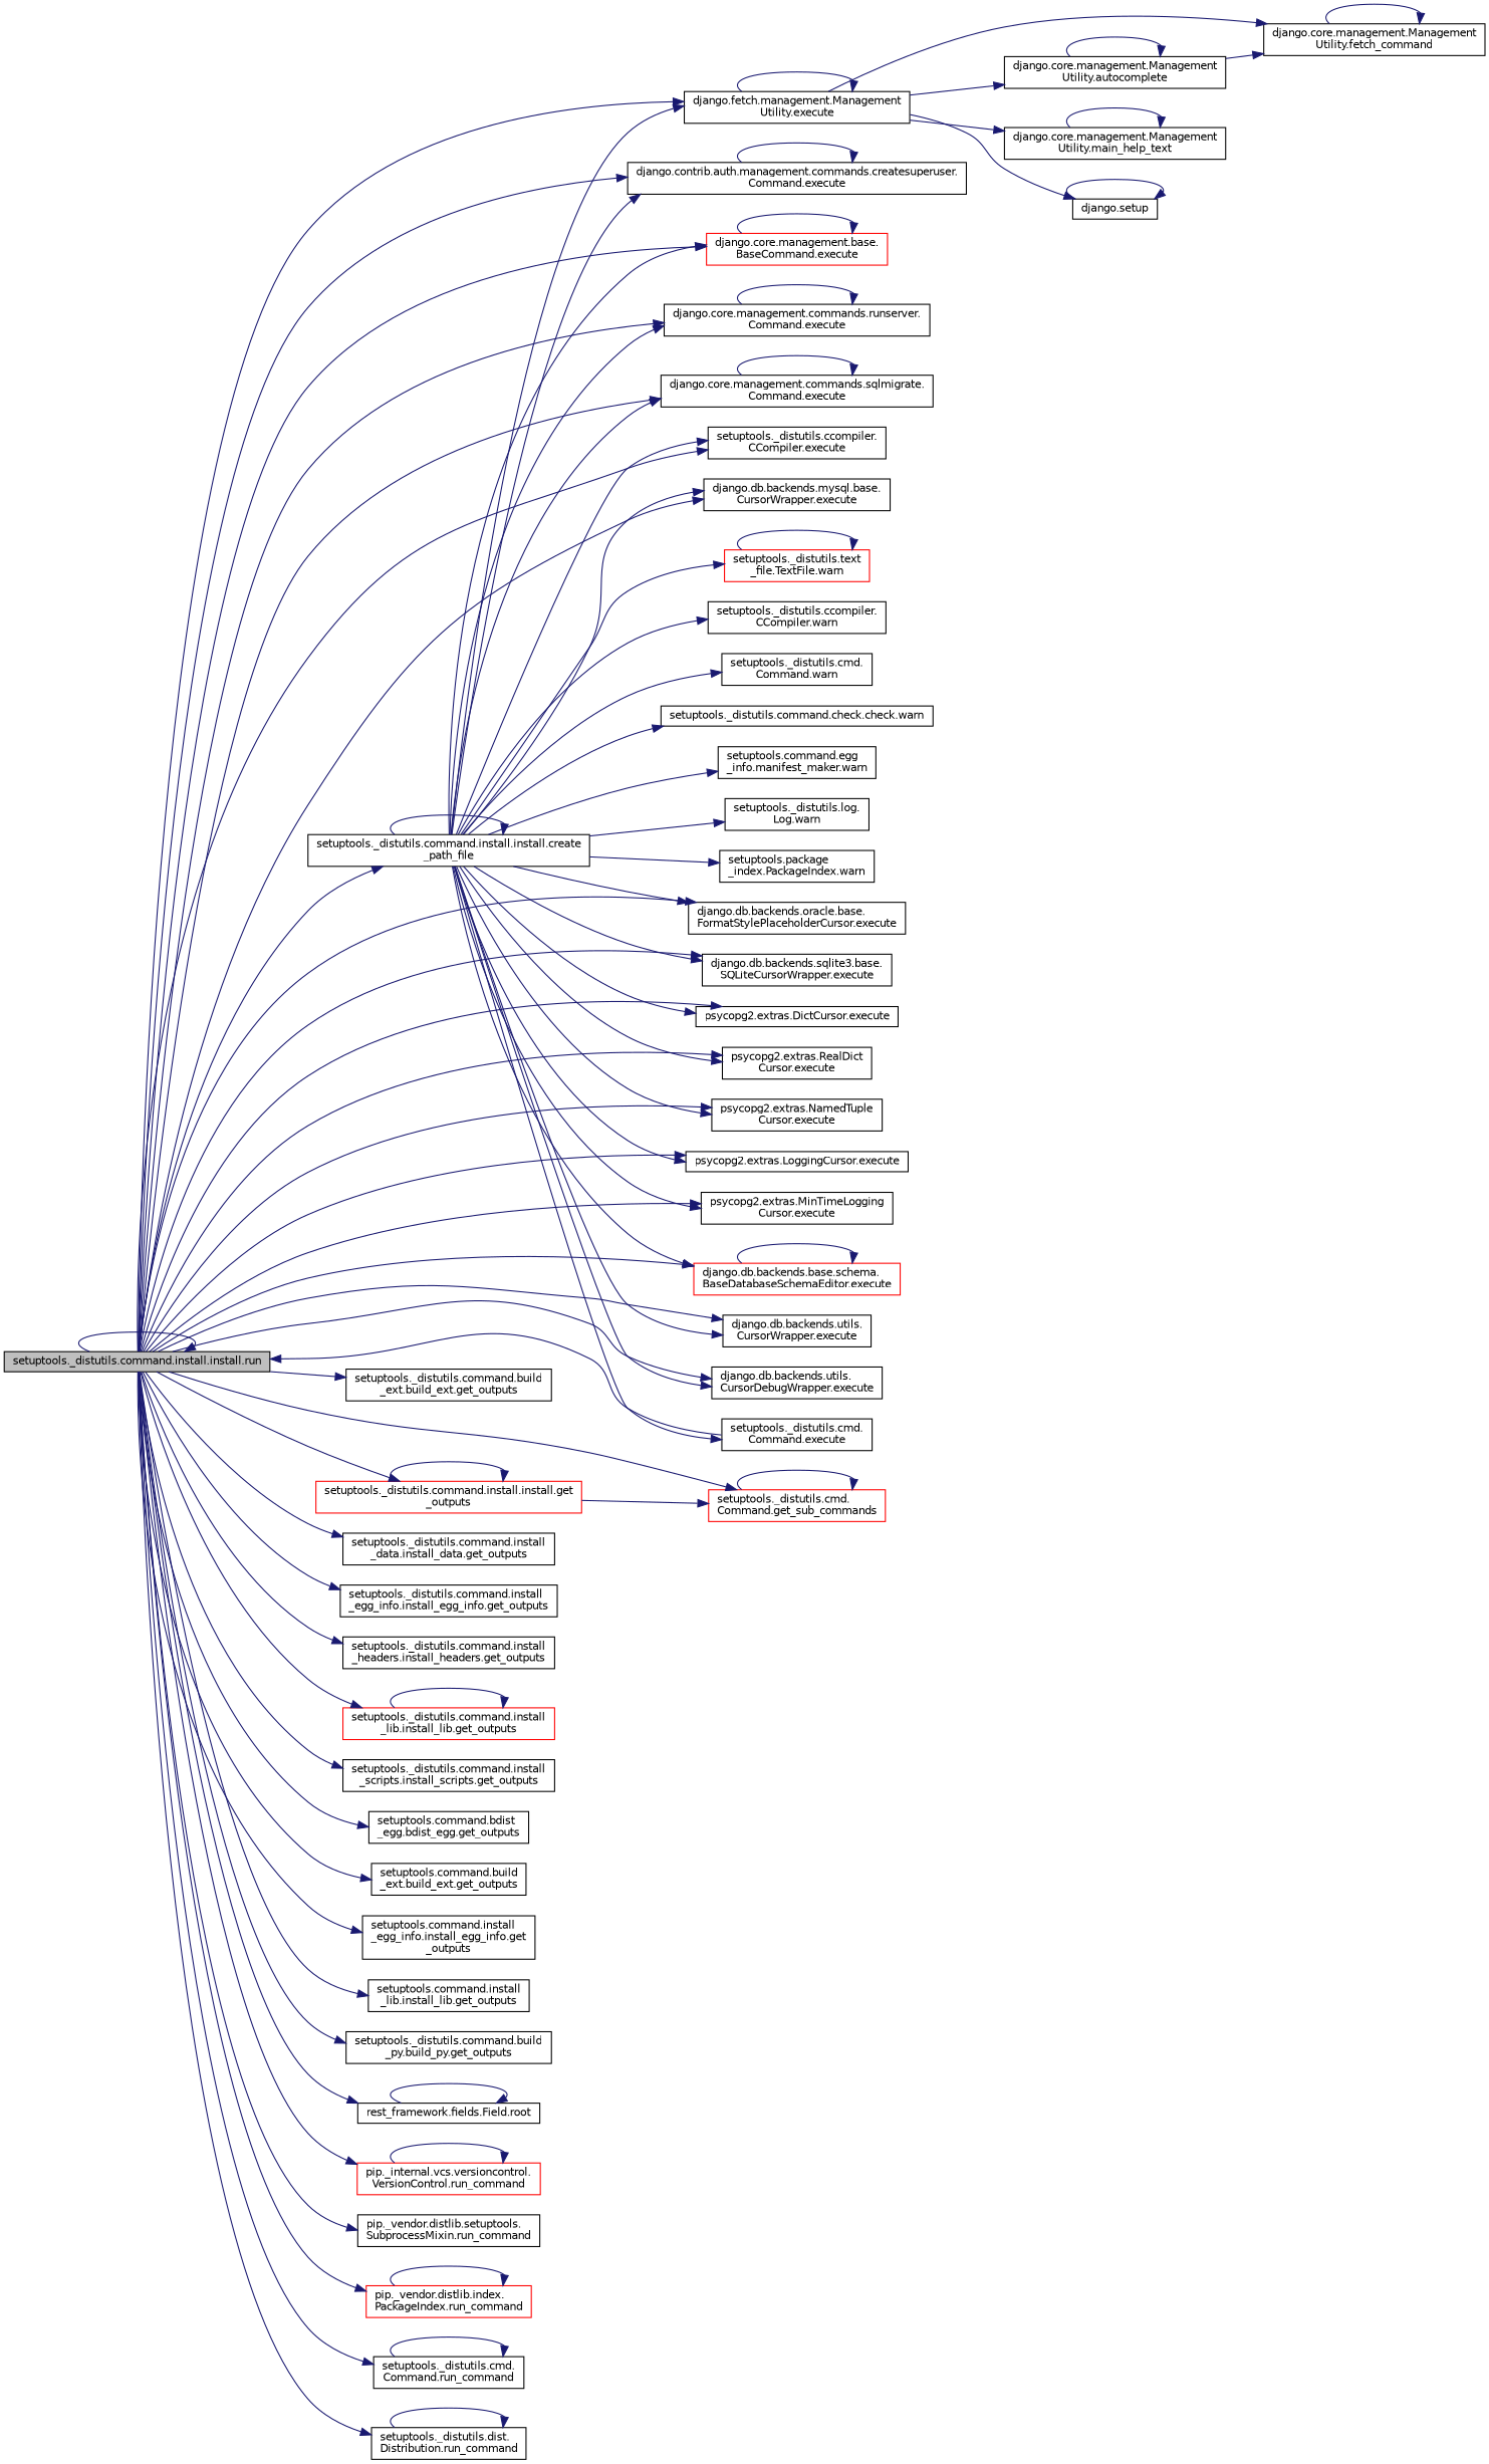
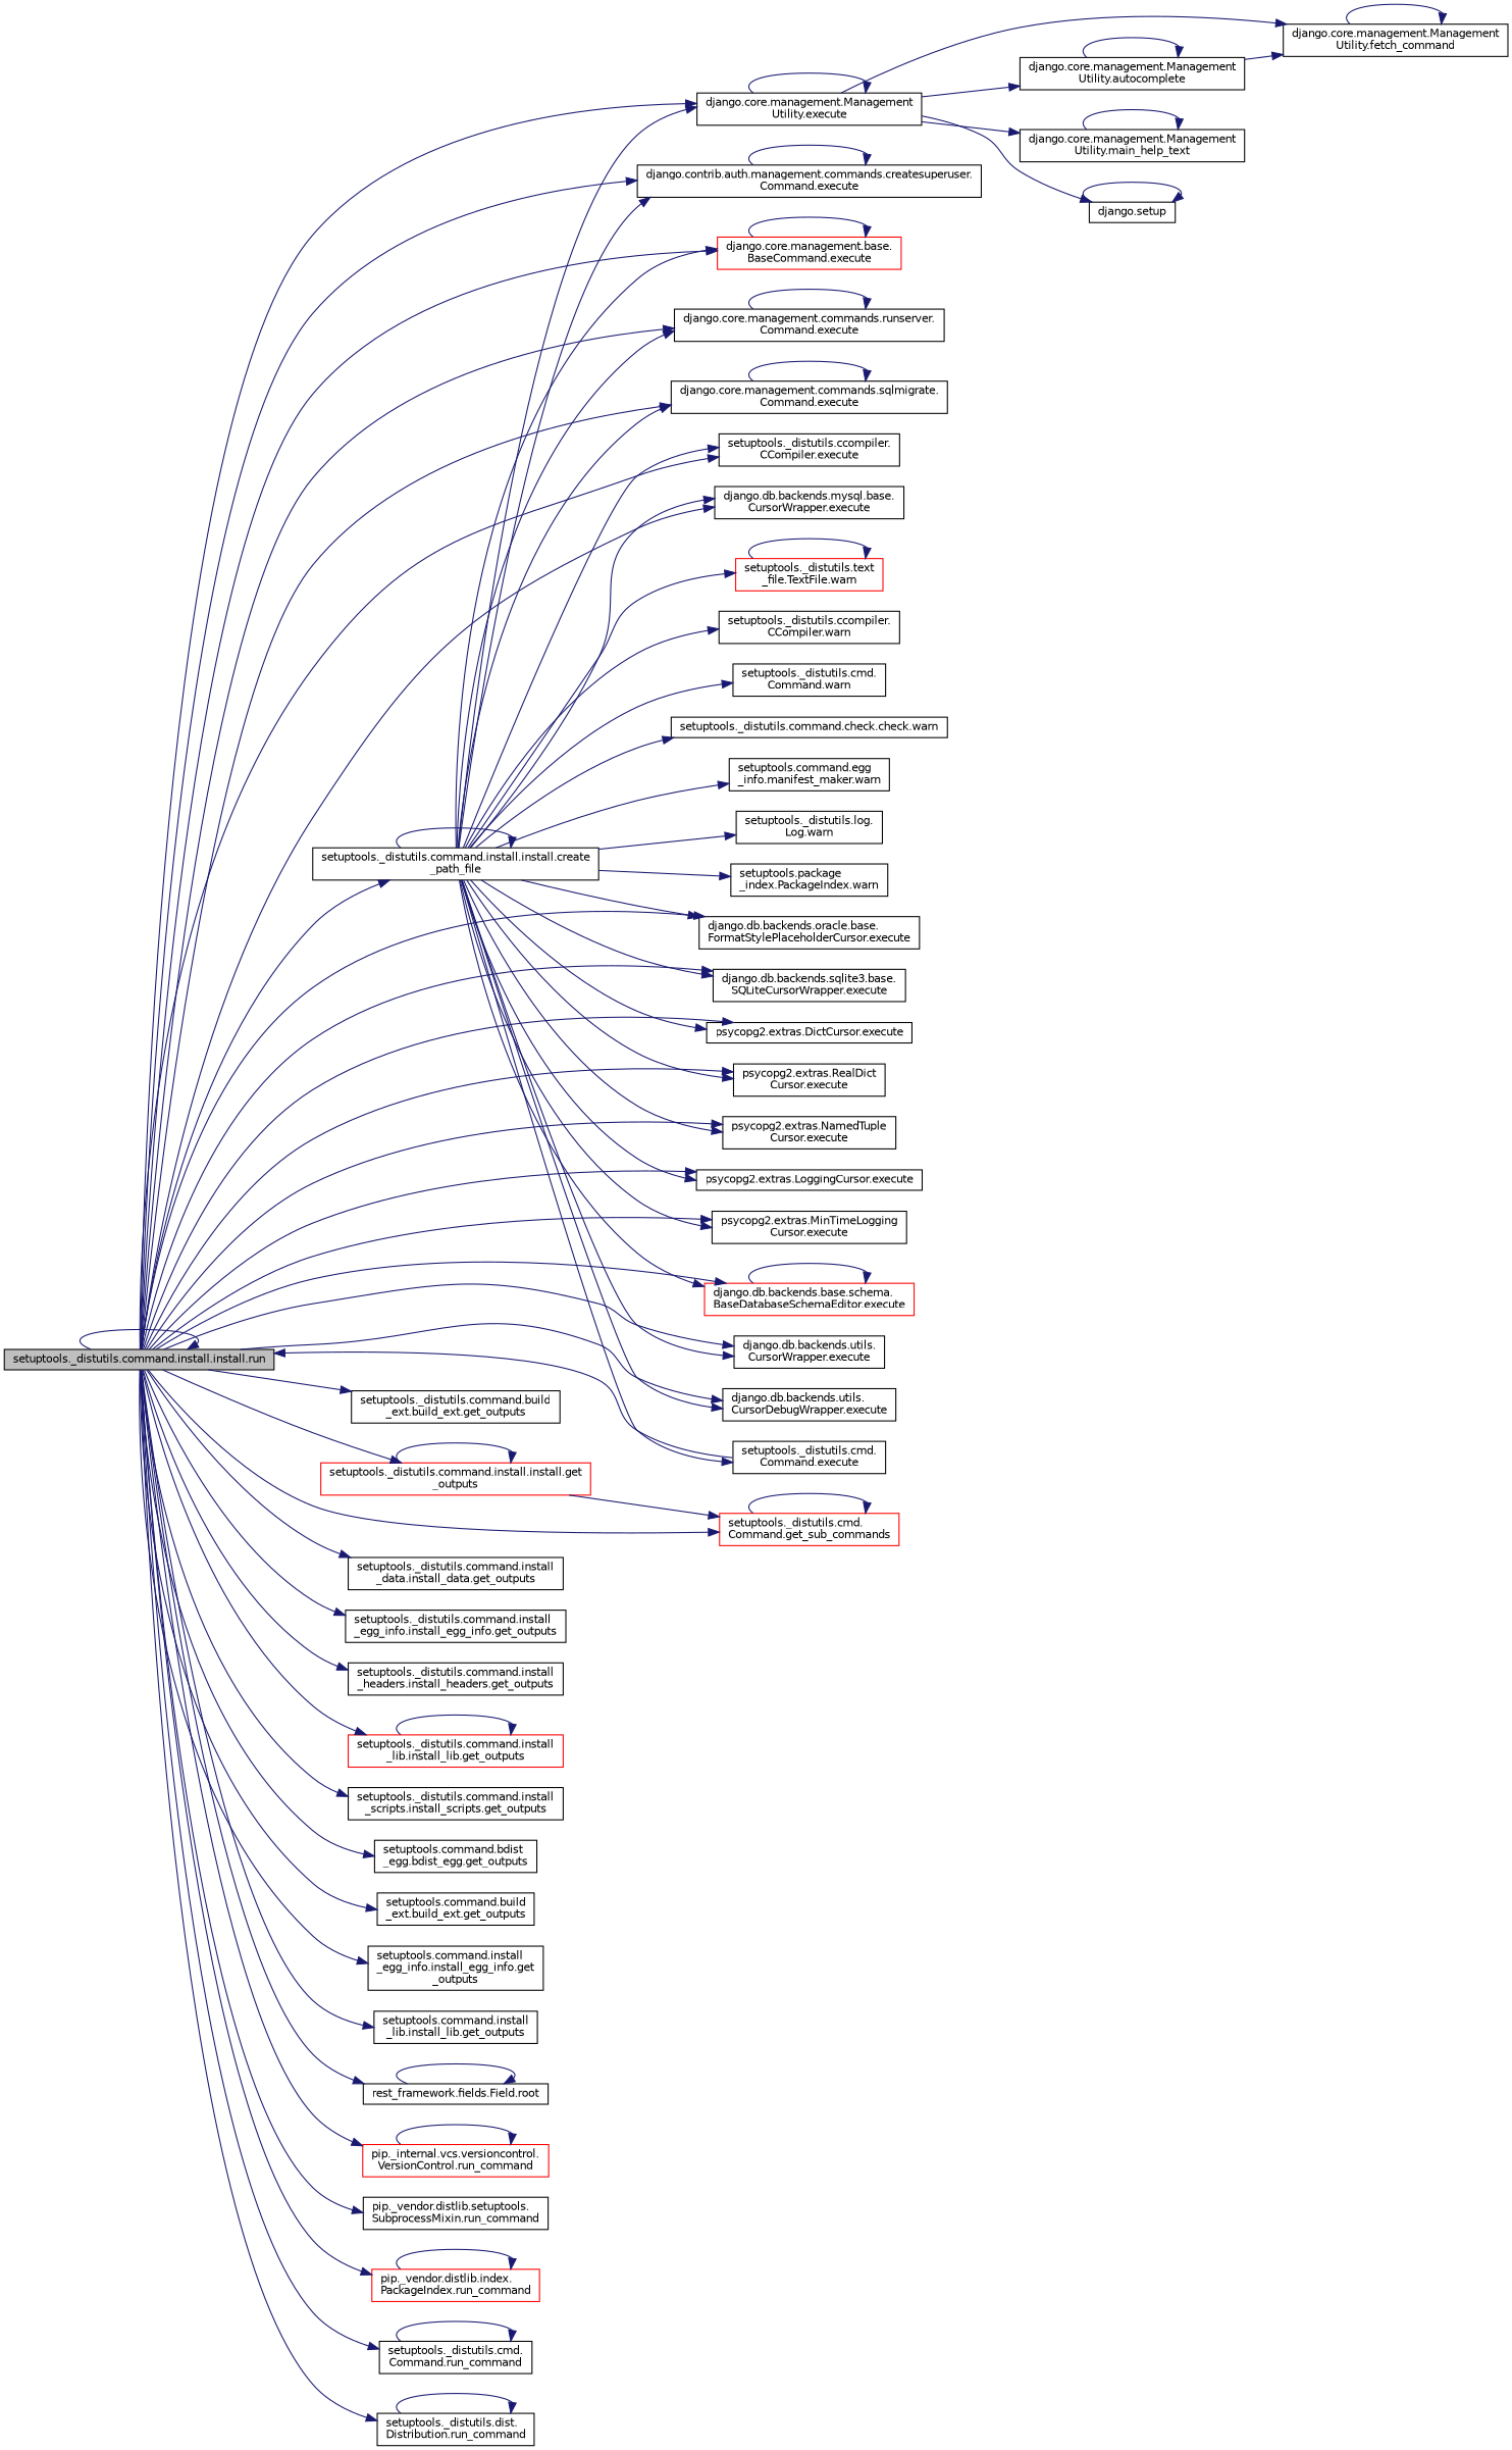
  digraph {
    rankdir=LR
    node [color=black fillcolor=white fontname=Helvetica fontsize=10 shape=record style=filled]
    edge [color=midnightblue fontname=Helvetica fontsize=10 labelfontname=Helvetica labelfontsize=10 style=solid]
    n1 [fillcolor=grey75 fontcolor=black height=0.2 label="setuptools._distutils.command.install.install.run" width=0.4]
    n2 [height=0.2 label="setuptools._distutils.command.install.install.create\l_path_file" width=0.4]
-   n3 [height=0.2 label="django.fetch.management.Management\lUtility.execute" width=0.4]
+   n3 [height=0.2 label="django.core.management.Management\lUtility.execute" width=0.4]
    n4 [height=0.2 label="django.contrib.auth.management.commands.createsuperuser.\lCommand.execute" width=0.4]
    n5 [color=red height=0.2 label="django.core.management.base.\lBaseCommand.execute" width=0.4]
    n6 [height=0.2 label="django.core.management.commands.runserver.\lCommand.execute" width=0.4]
    n7 [height=0.2 label="django.core.management.commands.sqlmigrate.\lCommand.execute" width=0.4]
    n8 [height=0.2 label="setuptools._distutils.ccompiler.\lCCompiler.execute" width=0.4]
    n9 [height=0.2 label="django.db.backends.mysql.base.\lCursorWrapper.execute" width=0.4]
    n10 [height=0.2 label="django.db.backends.oracle.base.\lFormatStylePlaceholderCursor.execute" width=0.4]
    n11 [height=0.2 label="django.db.backends.sqlite3.base.\lSQLiteCursorWrapper.execute" width=0.4]
    n12 [height=0.2 label="psycopg2.extras.DictCursor.execute" width=0.4]
    n13 [height=0.2 label="psycopg2.extras.RealDict\lCursor.execute" width=0.4]
    n14 [height=0.2 label="psycopg2.extras.NamedTuple\lCursor.execute" width=0.4]
    n15 [height=0.2 label="psycopg2.extras.LoggingCursor.execute" width=0.4]
    n16 [height=0.2 label="psycopg2.extras.MinTimeLogging\lCursor.execute" width=0.4]
    n17 [color=red height=0.2 label="django.db.backends.base.schema.\lBaseDatabaseSchemaEditor.execute" width=0.4]
    n18 [height=0.2 label="django.db.backends.utils.\lCursorWrapper.execute" width=0.4]
    n19 [height=0.2 label="django.db.backends.utils.\lCursorDebugWrapper.execute" width=0.4]
    n20 [height=0.2 label="setuptools._distutils.command.build\l_ext.build_ext.get_outputs" width=0.4]
    n21 [color=red height=0.2 label="setuptools._distutils.command.install.install.get\l_outputs" width=0.4]
    n22 [color=red height=0.2 label="setuptools._distutils.cmd.\lCommand.get_sub_commands" width=0.4]
    n23 [height=0.2 label="setuptools._distutils.command.install\l_data.install_data.get_outputs" width=0.4]
    n24 [height=0.2 label="setuptools._distutils.command.install\l_egg_info.install_egg_info.get_outputs" width=0.4]
    n25 [height=0.2 label="setuptools._distutils.command.install\l_headers.install_headers.get_outputs" width=0.4]
    n26 [color=red height=0.2 label="setuptools._distutils.command.install\l_lib.install_lib.get_outputs" width=0.4]
    n27 [height=0.2 label="setuptools._distutils.command.install\l_scripts.install_scripts.get_outputs" width=0.4]
    n28 [height=0.2 label="setuptools.command.bdist\l_egg.bdist_egg.get_outputs" width=0.4]
    n29 [height=0.2 label="setuptools.command.build\l_ext.build_ext.get_outputs" width=0.4]
    n30 [height=0.2 label="setuptools.command.install\l_egg_info.install_egg_info.get\l_outputs" width=0.4]
    n31 [height=0.2 label="setuptools.command.install\l_lib.install_lib.get_outputs" width=0.4]
-   n32 [height=0.2 label="setuptools._distutils.command.build\l_py.build_py.get_outputs" width=0.4]
    n33 [height=0.2 label="rest_framework.fields.Field.root" width=0.4]
    n34 [color=red height=0.2 label="pip._internal.vcs.versioncontrol.\lVersionControl.run_command" width=0.4]
    n35 [height=0.2 label="pip._vendor.distlib.setuptools.\lSubprocessMixin.run_command" width=0.4]
    n36 [color=red height=0.2 label="pip._vendor.distlib.index.\lPackageIndex.run_command" width=0.4]
    n37 [height=0.2 label="setuptools._distutils.cmd.\lCommand.run_command" width=0.4]
    n38 [height=0.2 label="setuptools._distutils.dist.\lDistribution.run_command" width=0.4]
    n39 [height=0.2 label="setuptools._distutils.cmd.\lCommand.execute" width=0.4]
    n40 [height=0.2 label="setuptools._distutils.ccompiler.\lCCompiler.warn" width=0.4]
    n41 [height=0.2 label="setuptools._distutils.cmd.\lCommand.warn" width=0.4]
    n42 [height=0.2 label="setuptools._distutils.command.check.check.warn" width=0.4]
    n43 [height=0.2 label="setuptools.command.egg\l_info.manifest_maker.warn" width=0.4]
    n44 [height=0.2 label="setuptools._distutils.log.\lLog.warn" width=0.4]
    n45 [height=0.2 label="setuptools.package\l_index.PackageIndex.warn" width=0.4]
    n46 [color=red height=0.2 label="setuptools._distutils.text\l_file.TextFile.warn" width=0.4]
    n47 [height=0.2 label="django.core.management.Management\lUtility.autocomplete" width=0.4]
    n48 [height=0.2 label="django.core.management.Management\lUtility.fetch_command" width=0.4]
    n49 [height=0.2 label="django.core.management.Management\lUtility.main_help_text" width=0.4]
    n50 [height=0.2 label="django.setup" width=0.4]
    n1 -> n1
    n1 -> n2
    n1 -> n3
    n1 -> n4
    n1 -> n5
    n1 -> n6
    n1 -> n7
    n1 -> n8
    n1 -> n9
    n1 -> n10
    n1 -> n11
    n1 -> n12
    n1 -> n13
    n1 -> n14
    n1 -> n15
    n1 -> n16
    n1 -> n17
    n1 -> n18
    n1 -> n19
    n1 -> n20
    n1 -> n21
    n1 -> n22
    n1 -> n23
    n1 -> n24
    n1 -> n25
    n1 -> n26
    n1 -> n27
    n1 -> n28
    n1 -> n29
    n1 -> n30
    n1 -> n31
-   n1 -> n32
    n1 -> n33
    n1 -> n34
    n1 -> n35
    n1 -> n36
    n1 -> n37
    n1 -> n38
    n2 -> n2
    n2 -> n3
    n2 -> n4
    n2 -> n5
    n2 -> n6
    n2 -> n7
    n2 -> n8
    n2 -> n9
    n2 -> n10
    n2 -> n11
    n2 -> n12
    n2 -> n13
    n2 -> n14
    n2 -> n15
    n2 -> n16
    n2 -> n17
    n2 -> n18
    n2 -> n19
    n2 -> n39
    n2 -> n40
    n2 -> n41
    n2 -> n42
    n2 -> n43
    n2 -> n44
    n2 -> n45
    n2 -> n46
    n3 -> n3
    n3 -> n47
    n3 -> n48
    n3 -> n49
    n3 -> n50
    n4 -> n4
    n5 -> n5
    n6 -> n6
    n7 -> n7
    n17 -> n17
    n21 -> n21
    n21 -> n22
    n22 -> n22
    n26 -> n26
    n33 -> n33
    n34 -> n34
    n36 -> n36
    n37 -> n37
    n38 -> n38
    n39 -> n1
    n46 -> n46
    n47 -> n47
    n47 -> n48
    n48 -> n48
    n49 -> n49
    n50 -> n50
  }
